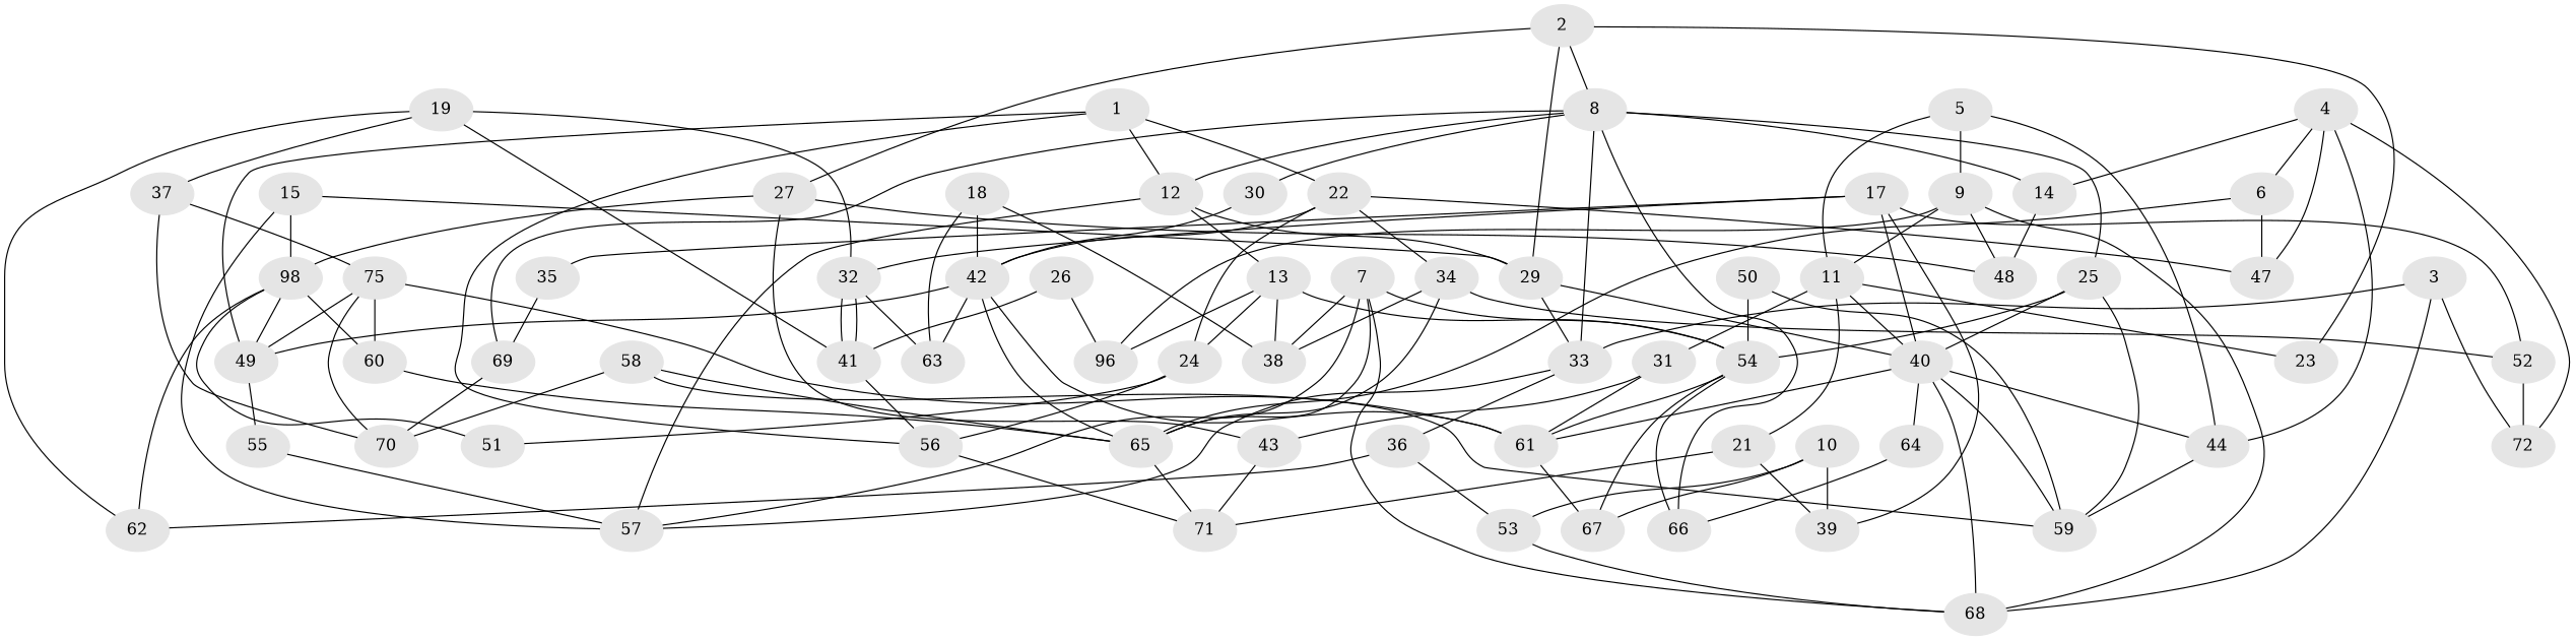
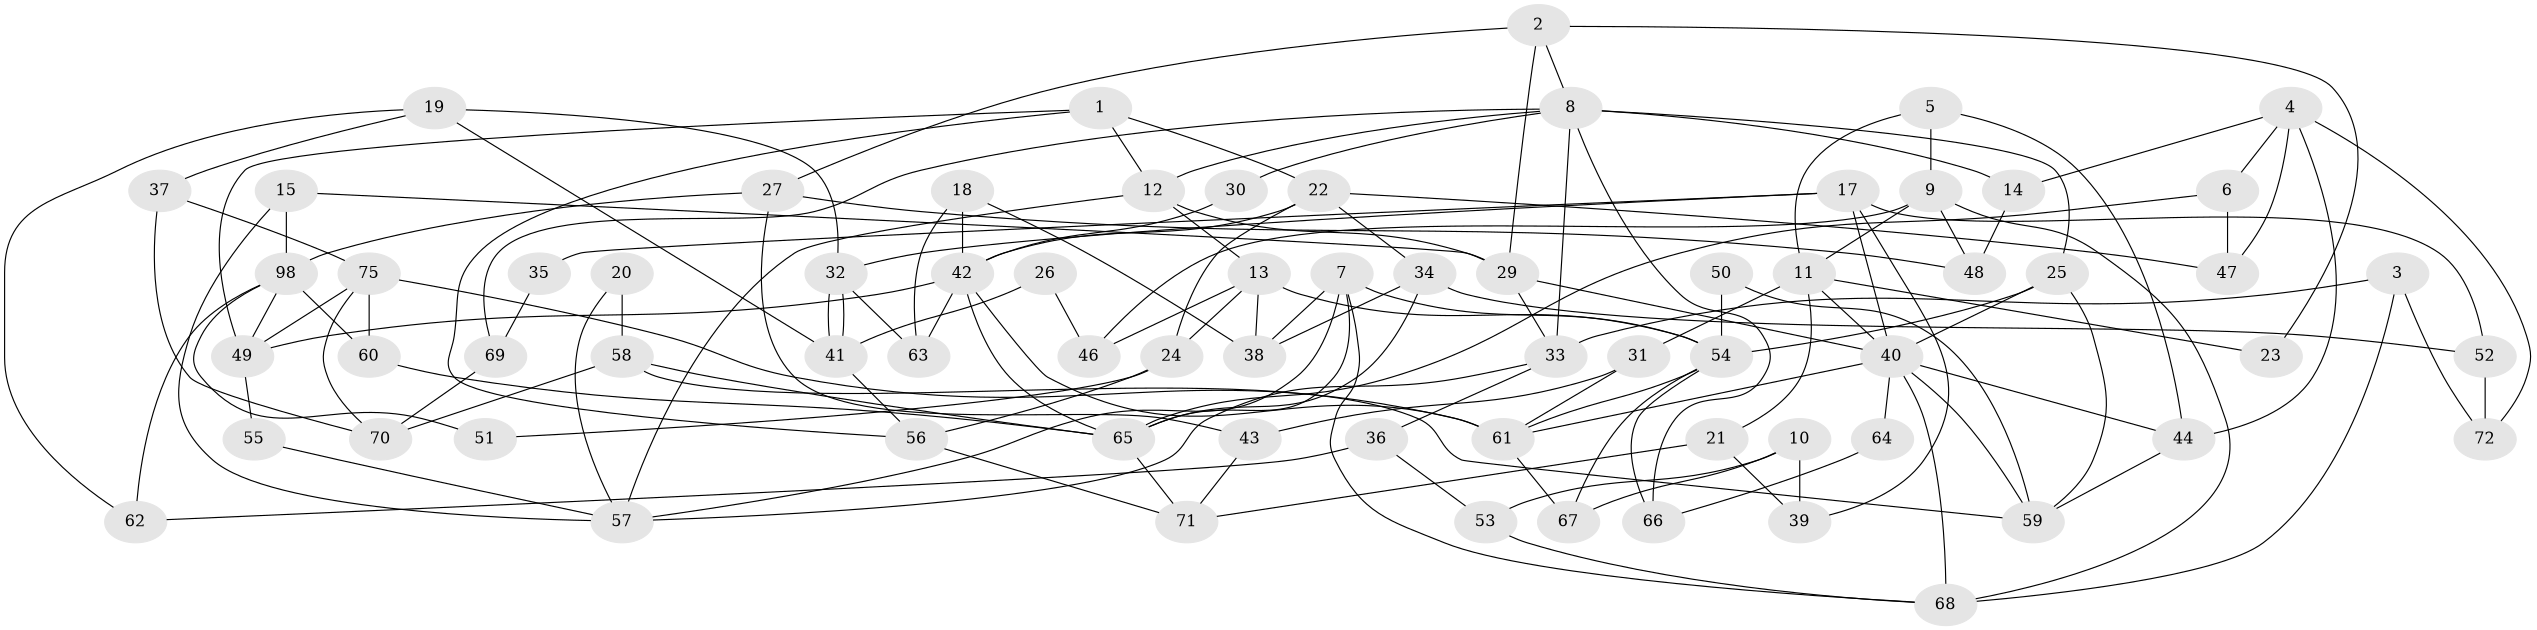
  graph {
    node [color=gray90 style=filled]
    1
    12
    22
    49
    56
    29
    57
    13
    47
    24
    42
    34
    55
    2
    8
    23
    27
    33
    14
    25
    30
    66
    69
    48
    n25 [label=98]
    43
    40
    3
    68
    72
    36
    4
    6
    44
    65
    59
    5
    9
    11
-   46 [label=96]
+   46
    21
    31
    71
    7
    38
    54
    67
    61
    70
    10
    39
    53
    64
    51
    15
    62
    60
    17
    32
    35
    52
    63
    41
    18
    19
    37
    n67 [label=75]
+   20
    58
    26
    50
    1 -- 12
    1 -- 22
    1 -- 49
    1 -- 56
    12 -- 29
    12 -- 57
    12 -- 13
    22 -- 47
    22 -- 24
    22 -- 42
    22 -- 34
    49 -- 55
    56 -- 71
    29 -- 33
    29 -- 40
    13 -- 24
    13 -- 46
    13 -- 38
    13 -- 54
    24 -- 56
    24 -- 51
    42 -- 49
    42 -- 65
    42 -- 61
    42 -- 63
    34 -- 65
    34 -- 38
    34 -- 52
    55 -- 57
    2 -- 29
    2 -- 8
    2 -- 23
    2 -- 27
    8 -- 12
    8 -- 33
    8 -- 14
    8 -- 25
    8 -- 30
    8 -- 66
    8 -- 69
    27 -- 48
    27 -- n25
    27 -- 43
    33 -- 57
    33 -- 36
    14 -- 48
    25 -- 40
    25 -- 59
    25 -- 54
    30 -- 42
    69 -- 70
    n25 -- 49
    n25 -- 51
    n25 -- 62
    n25 -- 60
    43 -- 71
    40 -- 68
    40 -- 44
    40 -- 59
    40 -- 61
    40 -- 64
    3 -- 33
    3 -- 68
    3 -- 72
    36 -- 53
    36 -- 62
    4 -- 47
    4 -- 14
    4 -- 72
    4 -- 6
    4 -- 44
    6 -- 47
    6 -- 65
    44 -- 59
    65 -- 71
    5 -- 44
    5 -- 9
    5 -- 11
    9 -- 48
    9 -- 68
    9 -- 11
    9 -- 46
    11 -- 23
    11 -- 40
    11 -- 21
    11 -- 31
    21 -- 71
    21 -- 39
    31 -- 43
    31 -- 61
    7 -- 57
    7 -- 68
    7 -- 65
    7 -- 38
    7 -- 54
    54 -- 66
    54 -- 67
    54 -- 61
    61 -- 67
    10 -- 67
    10 -- 39
    10 -- 53
    53 -- 68
    64 -- 66
    15 -- 29
    15 -- 57
    15 -- n25
    60 -- 65
    17 -- 40
    17 -- 39
    17 -- 32
    17 -- 35
    17 -- 52
    32 -- 63
    32 -- 41
    32 -- 41
    35 -- 69
    52 -- 72
    41 -- 56
    18 -- 42
    18 -- 38
    18 -- 63
    19 -- 62
    19 -- 32
    19 -- 41
    19 -- 37
    37 -- 70
    37 -- n67
    n67 -- 49
    n67 -- 61
    n67 -- 70
    n67 -- 60
+   20 -- 57
+   20 -- 58
    58 -- 65
    58 -- 59
    58 -- 70
    26 -- 46
    26 -- 41
    50 -- 59
    50 -- 54
  }
